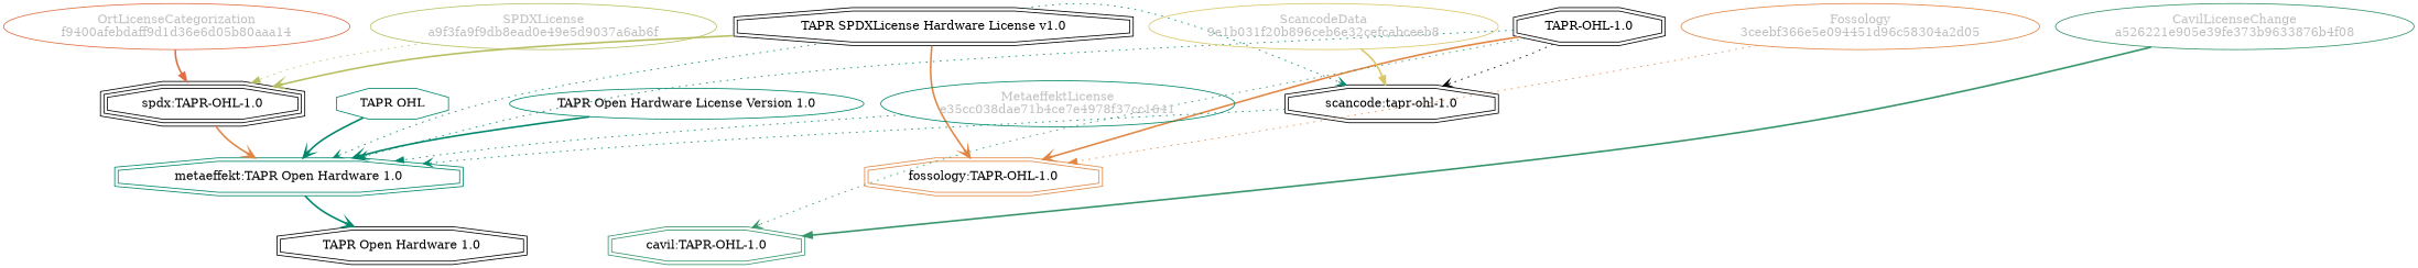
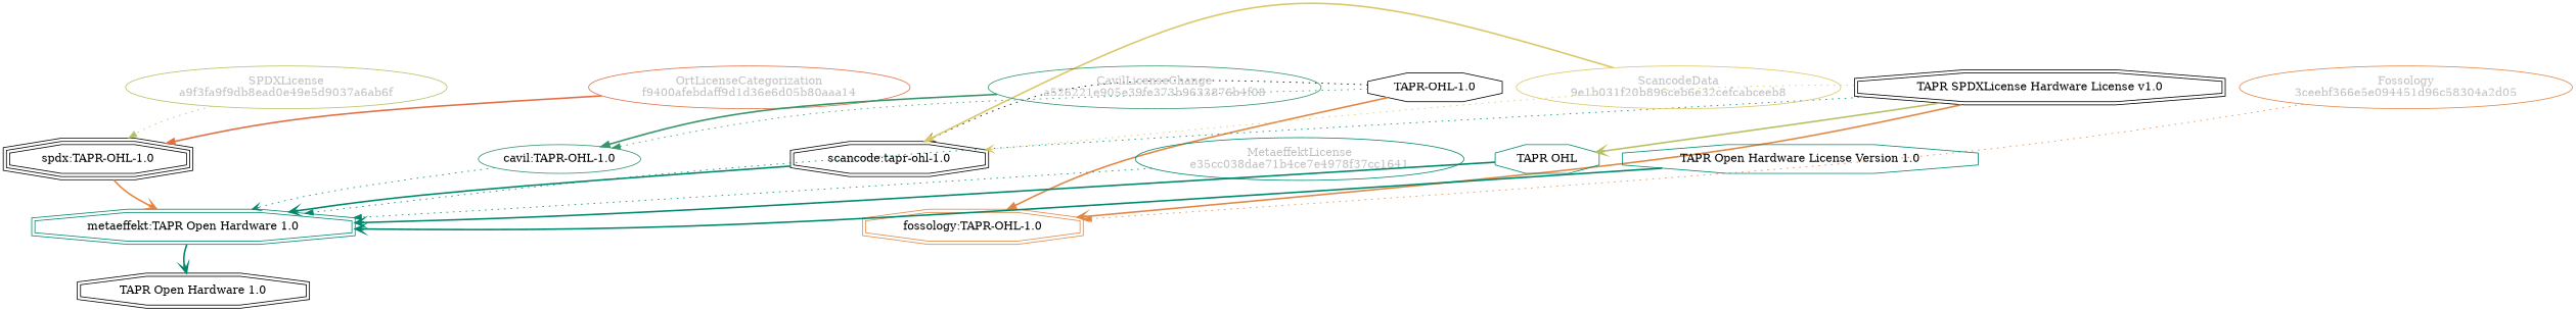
  strict digraph {
    splines=curved
    node [shape=doubleoctagon]
    edge [color="#00876c" style=bold weight=0.5 arrowhead=vee]
    n1 [color="#b8bf62" fillcolor="beige;1" fontcolor=gray label="SPDXLicense\na9f3fa9f9db8ead0e49e5d9037a6ab6f" shape=ellipse]
    n2 [label="spdx:TAPR-OHL-1.0" shape=tripleoctagon]
    n3 [color="#00876c" label="metaeffekt:TAPR Open Hardware 1.0"]
    n4 [color=black label="TAPR Open Hardware 1.0"]
-   n5 [label="TAPR-OHL-1.0"]
+   n5 [label="TAPR-OHL-1.0" shape=octagon]
    n6 [label="scancode:tapr-ohl-1.0"]
    n7 [color="#e18745" label="fossology:TAPR-OHL-1.0"]
-   n8 [color="#379469" label="cavil:TAPR-OHL-1.0"]
+   n8 [color="#379469" label="cavil:TAPR-OHL-1.0" shape=ellipse]
    n9 [label="TAPR SPDXLicense Hardware License v1.0"]
    n10 [color="#dac767" fillcolor="beige;1" fontcolor=gray label="ScancodeData\n9e1b031f20b896ceb6e32cefcabceeb8" shape=ellipse]
    n11 [color="#e18745" fillcolor="beige;1" fontcolor=gray label="Fossology\n3ceebf366e5e094451d96c58304a2d05" shape=ellipse]
    n12 [color="#e06f45" fillcolor="beige;1" fontcolor=gray label="OrtLicenseCategorization\nf9400afebdaff9d1d36e6d05b80aaa14" shape=ellipse]
    n13 [color="#379469" fillcolor="beige;1" fontcolor=gray label="CavilLicenseChange\na526221e905e39fe373b9633876b4f08" shape=ellipse]
    n14 [color="#00876c" fillcolor="beige;1" fontcolor=gray label="MetaeffektLicense\ne35cc038dae71b4ce7e4978f37cc1641" shape=ellipse]
    n15 [color="#00876c" label="TAPR OHL" shape=octagon]
-   n16 [color="#00876c" label="TAPR Open Hardware License Version 1.0" shape=ellipse]
+   n16 [color="#00876c" label="TAPR Open Hardware License Version 1.0" shape=octagon]
    n1 -> n2 [color="#b8bf62" style=dotted arrowhead=""]
    n2 -> n3 [color="#e18745" weight=0.7]
    n3 -> n4 [weight=0.7]
-   n5 -> n3 [style=dotted]
+   n8 -> n3 [style=dotted]
    n5 -> n6 [style=dotted weight=0.7 color=""]
-   n5 -> n7 [color="#e18745" weight=0.7]
-   n5 -> n8 [color="#379469" style=dotted weight=0.7]
-   n6 -> n3 [style=dotted]
-   n9 -> n2 [color="#b8bf62" weight=0.7]
-   n9 -> n3 [style=dotted]
-   n9 -> n6 [style=dotted weight=0.7]
+   n5 -> n7 [arrowhead=normal color="#e18745" weight=0.7]
+   n5 -> n8 [arrowhead=normal color="#379469" style=dotted weight=0.7]
+   n6 -> n3
+   n9 -> n15 [color="#b8bf62" weight=0.7]
+   n9 -> n3 [arrowhead=normal style=dotted]
+   n9 -> n6 [color="#dac767" style=dotted weight=0.7]
    n9 -> n7 [color="#e18745" weight=0.7]
    n10 -> n6 [color="#dac767" arrowhead=""]
    n11 -> n7 [color="#e18745" style=dotted arrowhead=""]
    n12 -> n2 [color="#e06f45" arrowhead=""]
    n13 -> n8 [color="#379469" arrowhead=""]
    n14 -> n3 [style=dotted arrowhead=""]
    n15 -> n3
    n16 -> n3
  }
